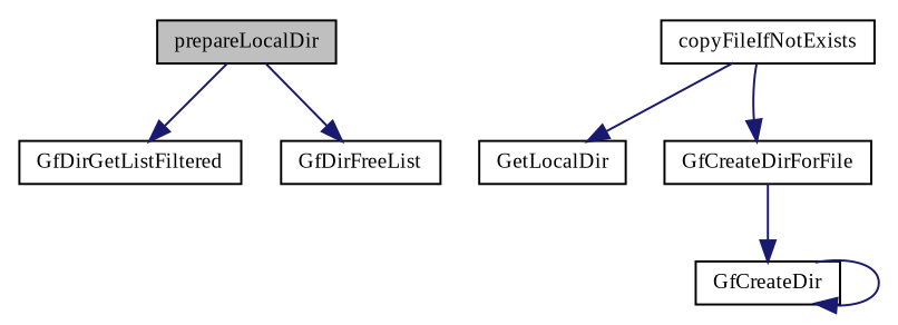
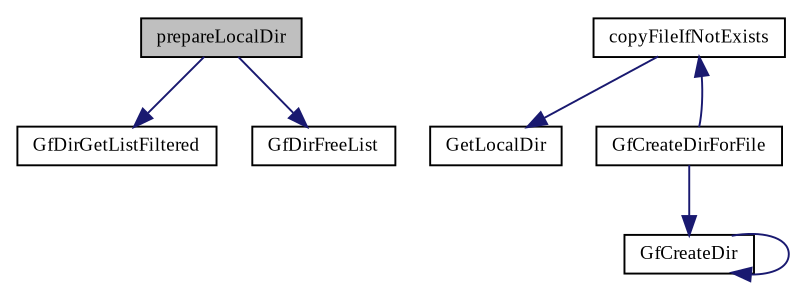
  digraph {
    fontname="Liberation Serif"
    rankdir=TB
    node [color=black fillcolor=white fontname="Liberation Serif" fontsize=10 shape=record style=filled]
    edge [color=midnightblue fontname="Liberation Serif" fontsize=10 labelfontname=Helvetica labelfontsize=10 style=solid]
    n1 [fillcolor=grey75 fontcolor=black height=0.2 label=prepareLocalDir width=0.4]
    n2 [height=0.2 label=GfDirGetListFiltered width=0.4]
    n3 [height=0.2 label=GfDirFreeList width=0.4]
    n4 [height=0.2 label=copyFileIfNotExists width=0.4]
    n5 [height=0.2 label=GetLocalDir width=0.4]
    n6 [height=0.2 label=GfCreateDirForFile width=0.4]
    n7 [height=0.2 label=GfCreateDir width=0.4]
    n1 -> n2
    n1 -> n3
    n4 -> n5
-   n4 -> n6
+   n6 -> n4
    n6 -> n7
    n7 -> n7
  }
